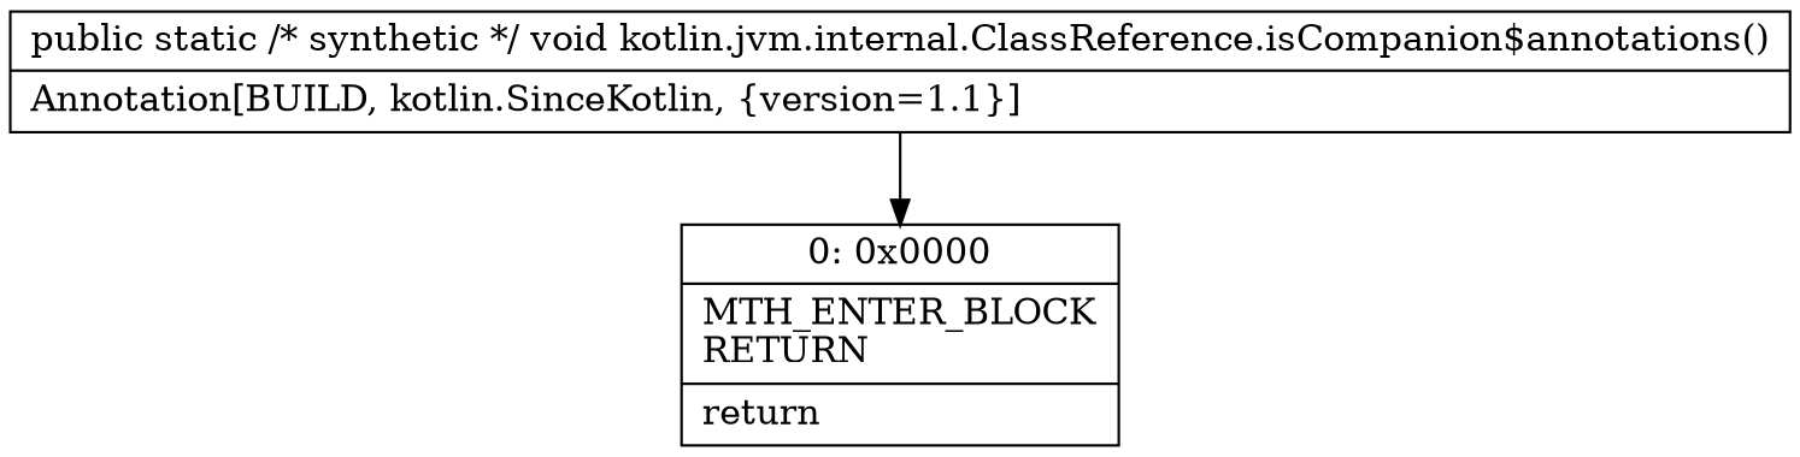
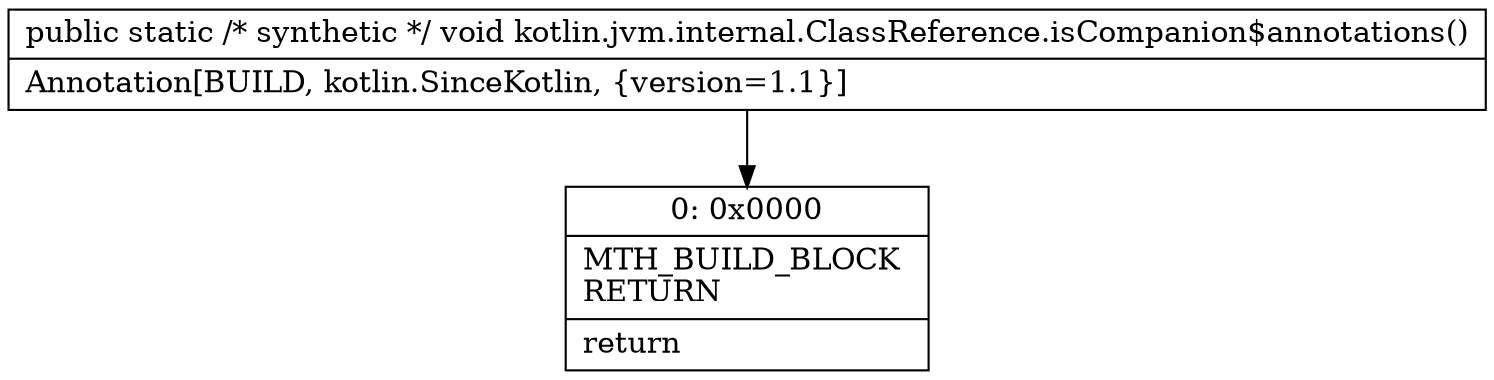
  digraph {
    node [shape=record]
-   n1 [label="{0\:\ 0x0000|MTH_ENTER_BLOCK\lRETURN\l|return\l}"]
+   n1 [label="{0\:\ 0x0000|MTH_BUILD_BLOCK\lRETURN\l|return\l}"]
    n2 [label="{public static \/* synthetic *\/ void kotlin.jvm.internal.ClassReference.isCompanion$annotations()  | Annotation[BUILD, kotlin.SinceKotlin, \{version=1.1\}]\l}"]
    n2 -> n1
  }
